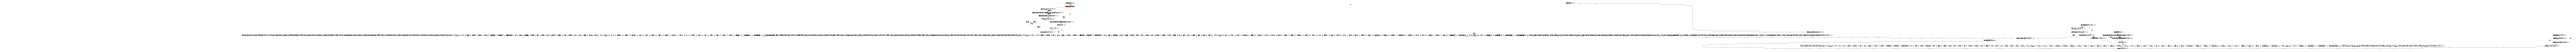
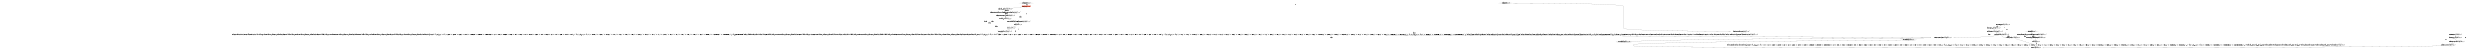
  digraph {
    node [fillcolor=white shape=ellipse style=filled]
    edge [style=bold]
    n1 [label="int _la@@@9@@@['1', '1', '0']"]
    n2 [label="int _alt@@@11@@@['1', '1', '0']"]
    n3 [label="{setState(668)_errHandler.sync(this)switch (getInterpreter().adaptivePredict(_input,91,_ctx)) {case 1:{_localctx = new CastContext(_localctx)_ctx = _localctx_prevctx = _localctxsetState(633)castExpression()}breakcase 2:{_localctx = new ExtractContext(_localctx)_ctx = _localctx_prevctx = _localctxsetState(634)extractExpression()}breakcase 3:{_localctx = new CurrentDateTimeFunctionContext(_localctx)_ctx = _localctx_prevctx = _localctxsetState(635)builtinDateTimeFunction()}breakcase 4:{_localctx = new ConstantDefaultContext(_localctx)_ctx = _localctx_prevctx = _localctxsetState(636)constant()}breakcase 5:{_localctx = new StarContext(_localctx)_ctx = _localctx_prevctx = _localctxsetState(640)_errHandler.sync(this)_la = _input.LA(1)if ((((_la) & ~0x3f) == 0 && ((1L << _la) & ((1L << ANALYZE) | (1L << ANALYZED) | (1L << CATALOGS) | (1L << COLUMNS) | (1L << CURRENT_DATE) | (1L << CURRENT_TIME) | (1L << CURRENT_TIMESTAMP) | (1L << DAY) | (1L << DEBUG) | (1L << EXECUTABLE) | (1L << EXPLAIN) | (1L << FIRST) | (1L << FORMAT) | (1L << FULL) | (1L << FUNCTIONS) | (1L << GRAPHVIZ) | (1L << HOUR) | (1L << INTERVAL) | (1L << LAST) | (1L << LIMIT) | (1L << MAPPED) | (1L << MINUTE) | (1L << MONTH))) != 0) || ((((_la - 70)) & ~0x3f) == 0 && ((1L << (_la - 70)) & ((1L << (OPTIMIZED - 70)) | (1L << (PARSED - 70)) | (1L << (PHYSICAL - 70)) | (1L << (PIVOT - 70)) | (1L << (PLAN - 70)) | (1L << (RLIKE - 70)) | (1L << (QUERY - 70)) | (1L << (SCHEMAS - 70)) | (1L << (SECOND - 70)) | (1L << (SHOW - 70)) | (1L << (SYS - 70)) | (1L << (TABLES - 70)) | (1L << (TEXT - 70)) | (1L << (TOP - 70)) | (1L << (TYPE - 70)) | (1L << (TYPES - 70)) | (1L << (VERIFY - 70)) | (1L << (YEAR - 70)) | (1L << (IDENTIFIER - 70)) | (1L << (DIGIT_IDENTIFIER - 70)) | (1L << (QUOTED_IDENTIFIER - 70)))) != 0) || _la == BACKQUOTED_IDENTIFIER) {{setState(637)qualifiedName()setState(638)match(DOT)}}setState(642)match(ASTERISK)}breakcase 6:{_localctx = new FunctionContext(_localctx)_ctx = _localctx_prevctx = _localctxsetState(643)functionExpression()}breakcase 7:{_localctx = new SubqueryExpressionContext(_localctx)_ctx = _localctx_prevctx = _localctxsetState(644)match(T__0)setState(645)query()setState(646)match(T__1)}breakcase 8:{_localctx = new DereferenceContext(_localctx)_ctx = _localctx_prevctx = _localctxsetState(648)qualifiedName()}breakcase 9:{_localctx = new ParenthesizedExpressionContext(_localctx)_ctx = _localctx_prevctx = _localctxsetState(649)match(T__0)setState(650)expression()setState(651)match(T__1)}breakcase 10:{_localctx = new CaseContext(_localctx)_ctx = _localctx_prevctx = _localctxsetState(653)match(CASE)setState(655)_errHandler.sync(this)_la = _input.LA(1)if ((((_la) & ~0x3f) == 0 && ((1L << _la) & ((1L << T__0) | (1L << ANALYZE) | (1L << ANALYZED) | (1L << CASE) | (1L << CAST) | (1L << CATALOGS) | (1L << COLUMNS) | (1L << CONVERT) | (1L << CURRENT_DATE) | (1L << CURRENT_TIME) | (1L << CURRENT_TIMESTAMP) | (1L << DAY) | (1L << DEBUG) | (1L << EXECUTABLE) | (1L << EXISTS) | (1L << EXPLAIN) | (1L << EXTRACT) | (1L << FALSE) | (1L << FIRST) | (1L << FORMAT) | (1L << FULL) | (1L << FUNCTIONS) | (1L << GRAPHVIZ) | (1L << HOUR) | (1L << INTERVAL) | (1L << LAST) | (1L << LEFT) | (1L << LIMIT) | (1L << MAPPED) | (1L << MATCH) | (1L << MINUTE) | (1L << MONTH))) != 0) || ((((_la - 66)) & ~0x3f) == 0 && ((1L << (_la - 66)) & ((1L << (NOT - 66)) | (1L << (NULL - 66)) | (1L << (OPTIMIZED - 66)) | (1L << (PARSED - 66)) | (1L << (PHYSICAL - 66)) | (1L << (PIVOT - 66)) | (1L << (PLAN - 66)) | (1L << (RIGHT - 66)) | (1L << (RLIKE - 66)) | (1L << (QUERY - 66)) | (1L << (SCHEMAS - 66)) | (1L << (SECOND - 66)) | (1L << (SHOW - 66)) | (1L << (SYS - 66)) | (1L << (TABLES - 66)) | (1L << (TEXT - 66)) | (1L << (TRUE - 66)) | (1L << (TOP - 66)) | (1L << (TYPE - 66)) | (1L << (TYPES - 66)) | (1L << (VERIFY - 66)) | (1L << (YEAR - 66)) | (1L << (FUNCTION_ESC - 66)) | (1L << (DATE_ESC - 66)) | (1L << (TIME_ESC - 66)) | (1L << (TIMESTAMP_ESC - 66)) | (1L << (GUID_ESC - 66)) | (1L << (PLUS - 66)) | (1L << (MINUS - 66)) | (1L << (ASTERISK - 66)) | (1L << (PARAM - 66)) | (1L << (STRING - 66)) | (1L << (INTEGER_VALUE - 66)) | (1L << (DECIMAL_VALUE - 66)))) != 0) || ((((_la - 130)) & ~0x3f) == 0 && ((1L << (_la - 130)) & ((1L << (IDENTIFIER - 130)) | (1L << (DIGIT_IDENTIFIER - 130)) | (1L << (QUOTED_IDENTIFIER - 130)) | (1L << (BACKQUOTED_IDENTIFIER - 130)))) != 0)) {{setState(654)((CaseContext)_localctx).operand = booleanExpression(0)}}setState(658)_errHandler.sync(this)_la = _input.LA(1)setState(664)_errHandler.sync(this)_la = _input.LA(1)if (_la == ELSE) {{setState(662)match(ELSE)setState(663)((CaseContext)_localctx).elseClause = booleanExpression(0)}}setState(666)match(END)}break_ctx.stop = _input.LT(-1)setState(675)_errHandler.sync(this)_alt = getInterpreter().adaptivePredict(_input,92,_ctx)while (_alt != 2 && _alt != org.antlr.v4.runtime.atn.ATN.INVALID_ALT_NUMBER) {if (_alt == 1) {if (_parseListeners != null) triggerExitRuleEvent()_prevctx = _localctx{{_localctx = new CastOperatorExpressionContext(new PrimaryExpressionContext(_parentctx,_parentState))pushNewRecursionContext(_localctx,_startState,RULE_primaryExpression)setState(670)if (!(precpred(_ctx,10))) throw new FailedPredicateException(this,\"precpred(_ctx, 10)\")setState(671)match(CAST_OP)setState(672)dataType()}}}setState(677)_errHandler.sync(this)_alt = getInterpreter().adaptivePredict(_input,92,_ctx)}}@@@13@@@['1', '1', '0']"]
    n4 [label="enterOuterAlt(_localctx,1)@@@12@@@['1', '1', '0']"]
+   n5 [fillcolor=lightgray label="return _localctx@@@189@@@['1', '1', '0']"]
    n6 [label="{unrollRecursionContexts(_parentctx)}@@@186@@@['1', '1', '0']"]
    n7 [label="enterRule(_localctx,86,RULE_functionTemplate)@@@4@@@['0', '0', '1']"]
    n8 [label="int _la@@@5@@@['0', '0', '1']"]
    n9 [label="{setState(730)functionName()setState(731)match(T__0)setState(743)_la = _input.LA(1)if ((((_la) & ~0x3f) == 0 && ((1L << _la) & ((1L << T__0) | (1L << ALL) | (1L << ANALYZE) | (1L << ANALYZED) | (1L << CASE) | (1L << CAST) | (1L << CATALOGS) | (1L << COLUMNS) | (1L << CONVERT) | (1L << CURRENT_DATE) | (1L << CURRENT_TIME) | (1L << CURRENT_TIMESTAMP) | (1L << DAY) | (1L << DEBUG) | (1L << DISTINCT) | (1L << EXECUTABLE) | (1L << EXISTS) | (1L << EXPLAIN) | (1L << EXTRACT) | (1L << FALSE) | (1L << FIRST) | (1L << FORMAT) | (1L << FULL) | (1L << FUNCTIONS) | (1L << GRAPHVIZ) | (1L << HOUR) | (1L << INTERVAL) | (1L << LAST) | (1L << LEFT) | (1L << LIMIT) | (1L << MAPPED) | (1L << MATCH) | (1L << MINUTE) | (1L << MONTH))) != 0) || ((((_la - 66)) & ~0x3f) == 0 && ((1L << (_la - 66)) & ((1L << (NOT - 66)) | (1L << (NULL - 66)) | (1L << (OPTIMIZED - 66)) | (1L << (PARSED - 66)) | (1L << (PHYSICAL - 66)) | (1L << (PIVOT - 66)) | (1L << (PLAN - 66)) | (1L << (RIGHT - 66)) | (1L << (RLIKE - 66)) | (1L << (QUERY - 66)) | (1L << (SCHEMAS - 66)) | (1L << (SECOND - 66)) | (1L << (SHOW - 66)) | (1L << (SYS - 66)) | (1L << (TABLES - 66)) | (1L << (TEXT - 66)) | (1L << (TRUE - 66)) | (1L << (TOP - 66)) | (1L << (TYPE - 66)) | (1L << (TYPES - 66)) | (1L << (VERIFY - 66)) | (1L << (YEAR - 66)) | (1L << (FUNCTION_ESC - 66)) | (1L << (DATE_ESC - 66)) | (1L << (TIME_ESC - 66)) | (1L << (TIMESTAMP_ESC - 66)) | (1L << (GUID_ESC - 66)) | (1L << (PLUS - 66)) | (1L << (MINUS - 66)) | (1L << (ASTERISK - 66)) | (1L << (PARAM - 66)) | (1L << (STRING - 66)) | (1L << (INTEGER_VALUE - 66)) | (1L << (DECIMAL_VALUE - 66)))) != 0) || ((((_la - 130)) & ~0x3f) == 0 && ((1L << (_la - 130)) & ((1L << (IDENTIFIER - 130)) | (1L << (DIGIT_IDENTIFIER - 130)) | (1L << (QUOTED_IDENTIFIER - 130)) | (1L << (BACKQUOTED_IDENTIFIER - 130)))) != 0)) {{setState(733)_la = _input.LA(1)if (_la == ALL || _la == DISTINCT) {{setState(732)setQuantifier()}}setState(735)expression()setState(740)_errHandler.sync(this)_la = _input.LA(1)while (_la == T__2) {{{setState(736)match(T__2)setState(737)expression()}}setState(742)_errHandler.sync(this)_la = _input.LA(1)}}}setState(745)match(T__1)}@@@8@@@['0', '0', '1']"]
    n10 [fillcolor=lightgray label="primaryExpression['1', '0', '0']" shape=diamond]
    n11 [fillcolor=tomato label="int _p@@@2@@@['1', '1', '0']" shape=box]
    n12 [label="enterRecursionRule(_localctx,70,RULE_primaryExpression,_p)@@@8@@@['1', '1', '0']"]
    n13 [label="int _parentState = getState()@@@4@@@['1', '1', '0']"]
    n14 [label="ParserRuleContext _parentctx = _ctx@@@3@@@['1', '1', '0']"]
    n15 [label="FunctionTemplateContext _localctx = new FunctionTemplateContext(_ctx,getState())@@@3@@@['0', '0', '1']"]
    n16 [label="RecognitionException re@@@181@@@['1', '1', '0']" shape=diamond]
    n17 [label="_errHandler.recover(this,re)@@@184@@@['1', '1', '0']"]
    n18 [label="_errHandler.reportError(this,re)@@@183@@@['1', '1', '0']"]
    n19 [label="_localctx.exception = re@@@182@@@['1', '1', '0']"]
    n20 [label="enterOuterAlt(_localctx,1)@@@7@@@['0', '0', '1']"]
    n21 [fillcolor=lightgray label="primaryExpression['0', '1', '0']" shape=diamond]
    n22 [label="_errHandler.reportError(this,re)@@@51@@@['0', '0', '1']"]
    n23 [label="_errHandler.recover(this,re)@@@52@@@['0', '0', '1']"]
    n24 [label="{exitRule()}@@@54@@@['0', '0', '1']"]
    n25 [fillcolor=lightgray label="return _localctx@@@57@@@['0', '0', '1']"]
    n26 [label="RecognitionException re@@@49@@@['0', '0', '1']" shape=diamond]
    n27 [label="_localctx.exception = re@@@50@@@['0', '0', '1']"]
    n28 [label="PrimaryExpressionContext _prevctx = _localctx@@@6@@@['1', '1', '0']"]
    n29 [label="int _startState = 70@@@7@@@['1', '1', '0']"]
    n30 [fillcolor=lightgray label="functionTemplate['0', '0', '1']" shape=diamond]
    n31 [label="PrimaryExpressionContext _localctx = new PrimaryExpressionContext(_ctx,_parentState)@@@5@@@['1', '1', '0']"]
    n1 -> n2
    n1 -> n3 [label=_la style=solid]
    n2 -> n3 [label=_alt style=solid]
    n2 -> n4
+   n3 -> n5 [label=_localctx style=solid]
    n3 -> n6
    n4 -> n3
+   n6 -> n5
    n7 -> n8
    n8 -> n9 [label=_la style=solid]
    n9 -> n24
    n10 -> n11 [label=true style=dotted]
    n11 -> n12 [label=_p style=solid]
    n11 -> n13
    n12 -> n1
    n13 -> n3 [label=_parentState style=solid]
    n13 -> n31
    n13 -> n31 [label=_parentState style=solid]
    n14 -> n3 [label=_parentctx style=solid]
    n14 -> n6 [label=_parentctx style=solid]
    n14 -> n15 [label=0 style=dashed]
    n15 -> n7
    n15 -> n7 [label=_localctx style=solid]
    n15 -> n20 [label=_localctx style=solid]
    n15 -> n25 [label=_localctx style=solid]
    n16 -> n17 [label=true style=dotted]
    n16 -> n18 [label=true style=dotted]
    n16 -> n19
    n16 -> n19 [label=true style=dotted]
    n17 -> n6
    n17 -> n20
    n18 -> n17
    n19 -> n18
    n20 -> n9
    n21 -> n11 [label=true style=dotted]
    n21 -> n14
    n22 -> n23
    n23 -> n24
    n25 -> n24
    n26 -> n22 [label=true style=dotted]
    n26 -> n23 [label=true style=dotted]
    n26 -> n27 [label=true style=dotted]
    n26 -> n27
    n27 -> n22
    n28 -> n29
    n29 -> n3 [label=_startState style=solid]
    n29 -> n12
    n30 -> n15
    n31 -> n3 [label=_localctx style=solid]
    n31 -> n4 [label=_localctx style=solid]
    n31 -> n12 [label=_localctx style=solid]
    n31 -> n28 [label=_localctx style=solid]
    n31 -> n28
  }
